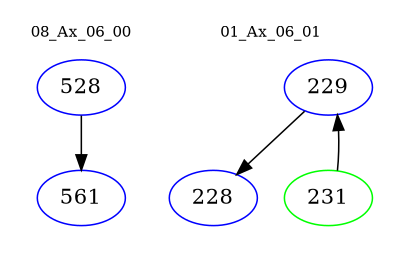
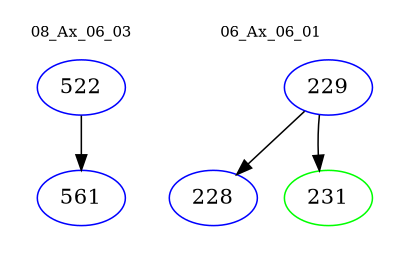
  digraph {
    node [color=blue]
    edge [color=black]
-   n1 [label=528]
+   n1 [label=522]
    n2 [label=561]
    n3 [label=229]
    n4 [label=228]
    n5 [color=green label=231]
    subgraph cluster_1 {
      color=white
      fontsize=10
-     label="08_Ax_06_00"
+     label="08_Ax_06_03"
      n1
      n2
    }
    subgraph cluster_2 {
      color=white
      fontsize=10
-     label="01_Ax_06_01"
+     label="06_Ax_06_01"
      n3
      n4
      n5
    }
    n1 -> n2
    n3 -> n4
-   n5 -> n3
+   n3 -> n5
  }
